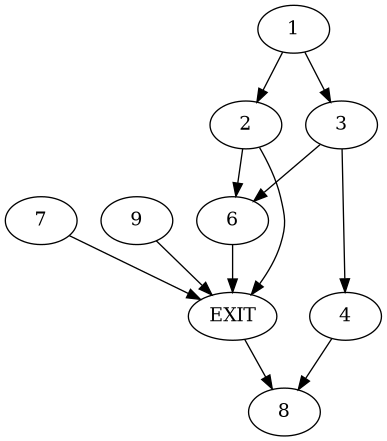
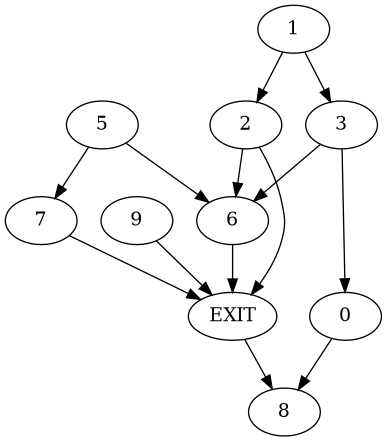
  digraph {
    1
    2
    3
    n4 [label=EXIT]
    9
    8
    6
-   4
+   4 [label=0]
+   5
    7
    1 -> 2
    1 -> 3
    2 -> n4
    2 -> 6
    3 -> 6
    3 -> 4
    n4 -> 8
    9 -> n4
    6 -> n4
    4 -> 8
+   5 -> 6
+   5 -> 7
    7 -> n4
  }
